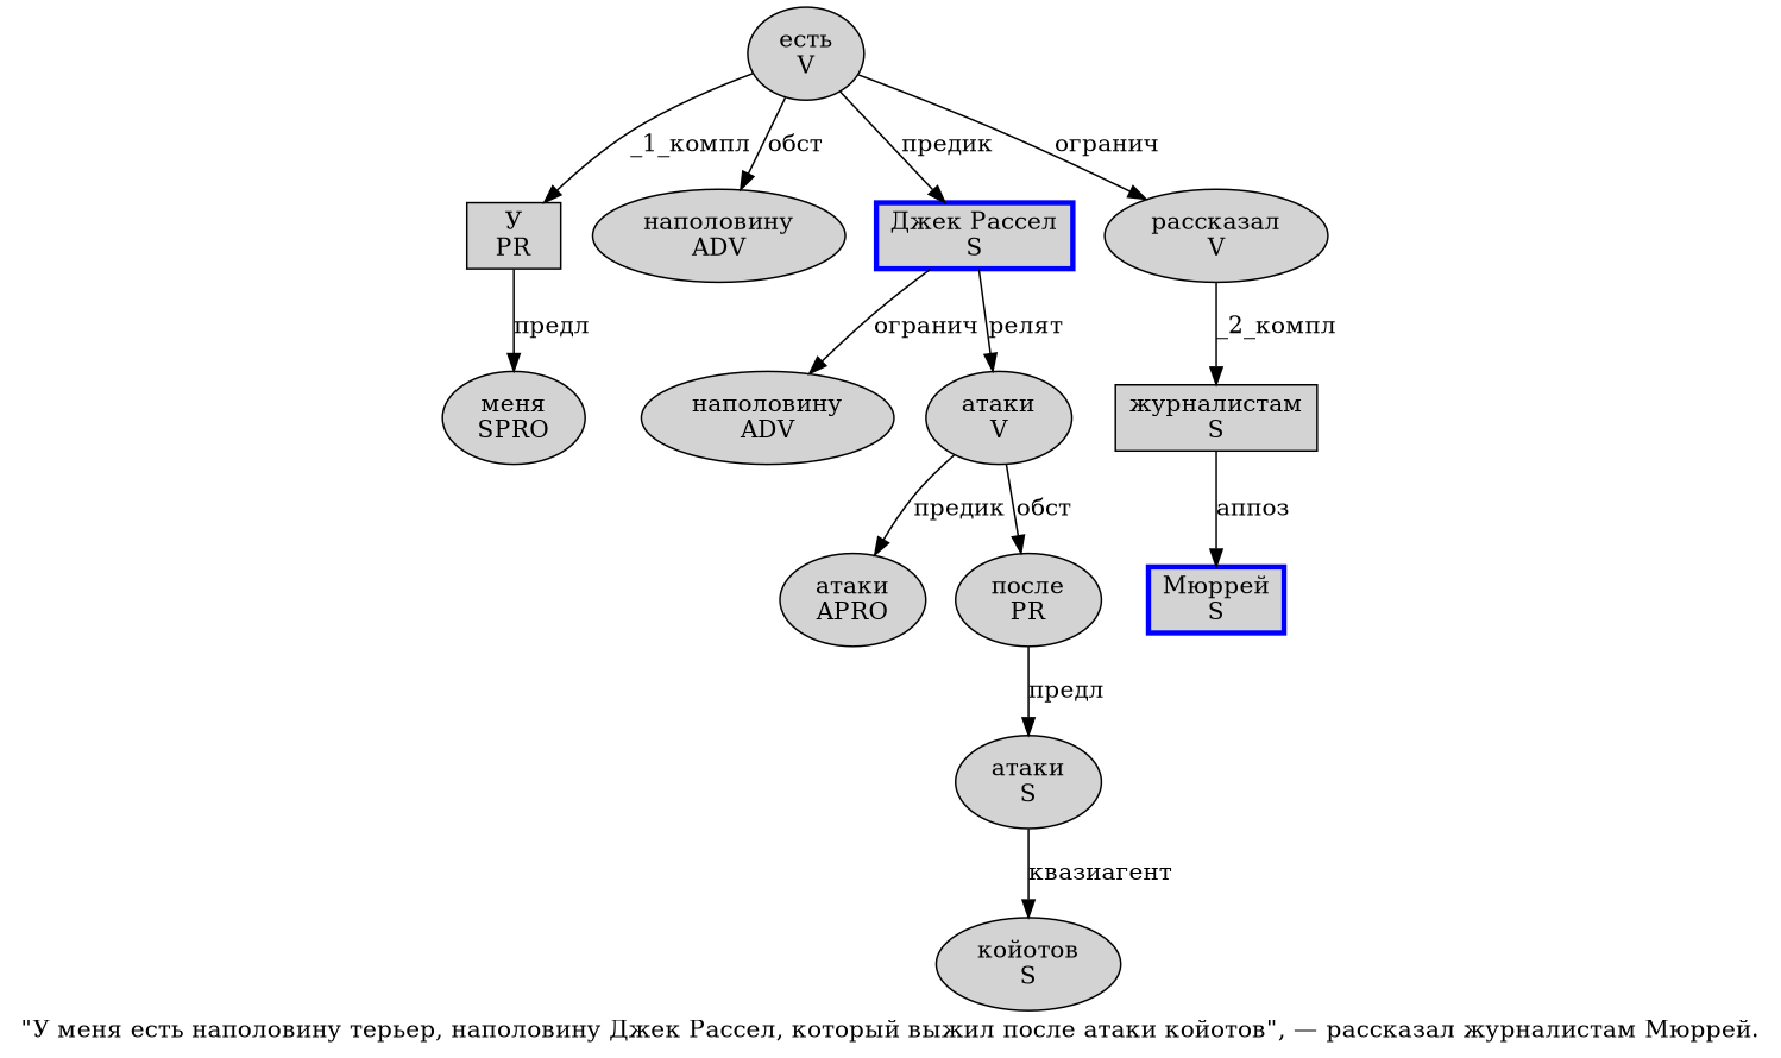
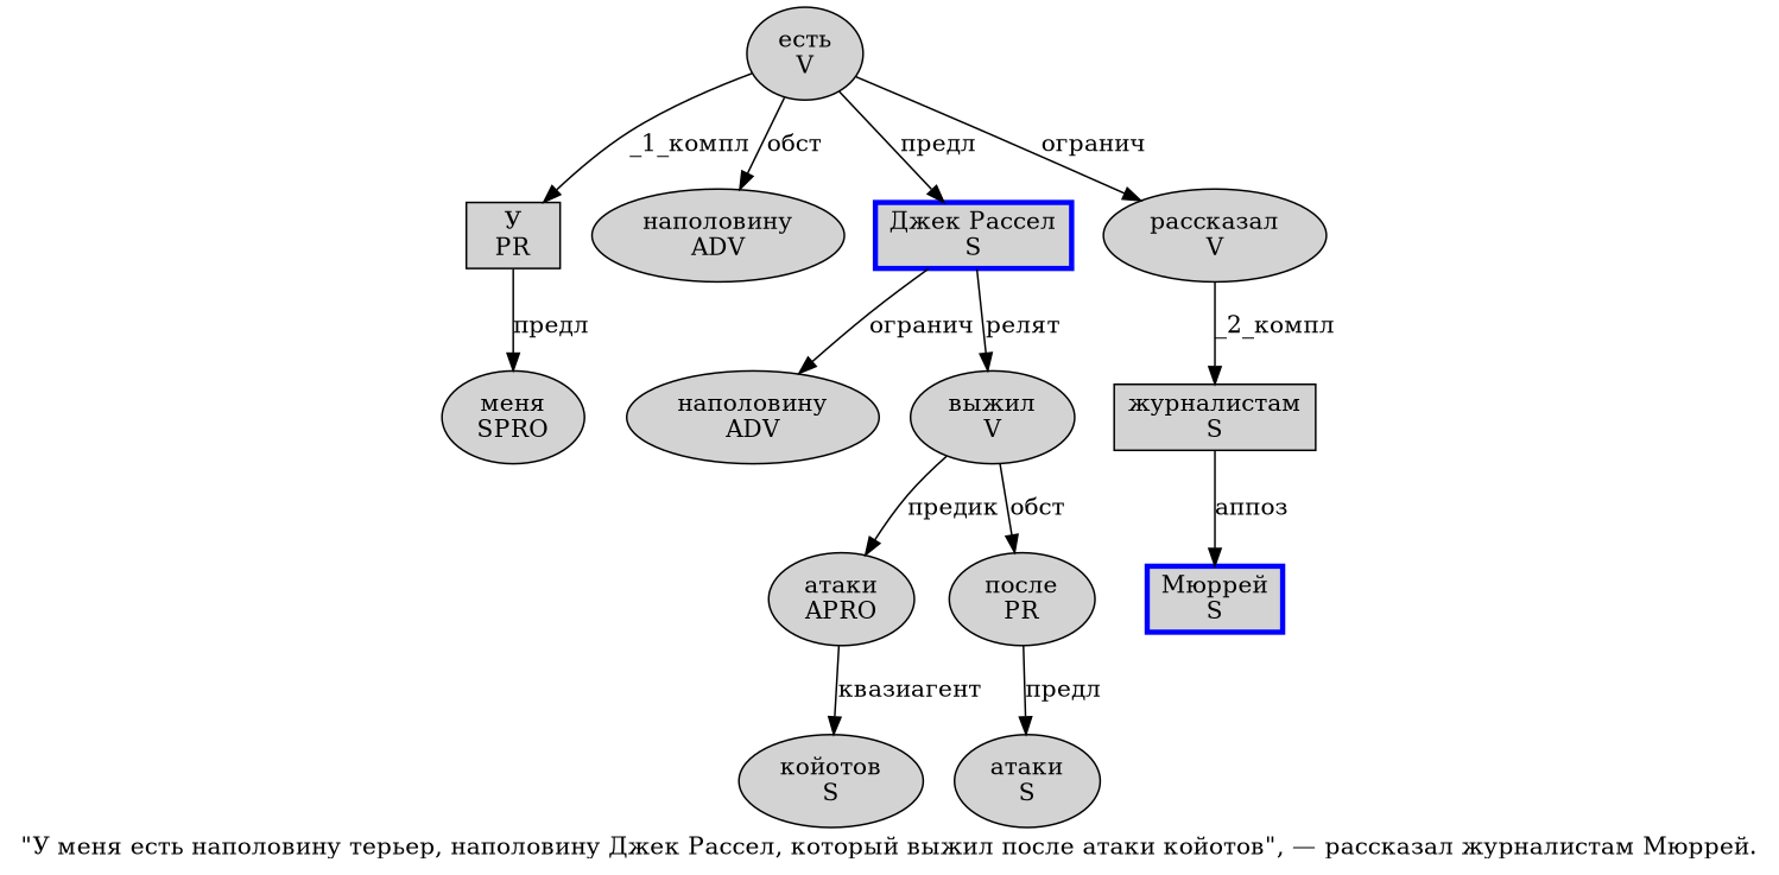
  digraph {
    label="\"У меня есть наполовину терьер, наполовину Джек Рассел, который выжил после атаки койотов\", — рассказал журналистам Мюррей."
    node [fillcolor=lightgray penwidth=1 shape=ellipse style=filled]
    n1 [label="У\nPR" shape=box]
    n2 [label="меня\nSPRO"]
    n3 [label="есть\nV"]
    n4 [label="наполовину\nADV"]
    n5 [color=blue label="Джек Рассел\nS" penwidth=3 shape=box]
    n6 [label="рассказал\nV"]
    n7 [label="наполовину\nADV"]
-   n8 [label="атаки\nV"]
+   n8 [label="выжил\nV"]
    n9 [label="журналистам\nS" shape=box]
    n10 [label="атаки\nAPRO"]
    n11 [label="после\nPR"]
    n12 [label="атаки\nS"]
    n13 [label="койотов\nS"]
    n14 [color=blue label="Мюррей\nS" penwidth=3 shape=box]
    n1 -> n2 [label="предл"]
    n3 -> n1 [label="_1_компл"]
    n3 -> n4 [label="обст"]
-   n3 -> n5 [label="предик"]
+   n3 -> n5 [label="предл"]
    n3 -> n6 [label="огранич"]
    n5 -> n7 [label="огранич"]
    n5 -> n8 [label="релят"]
    n6 -> n9 [label="_2_компл"]
    n8 -> n10 [label="предик"]
    n8 -> n11 [label="обст"]
    n9 -> n14 [label="аппоз"]
    n11 -> n12 [label="предл"]
-   n12 -> n13 [label="квазиагент"]
+   n10 -> n13 [label="квазиагент"]
  }
